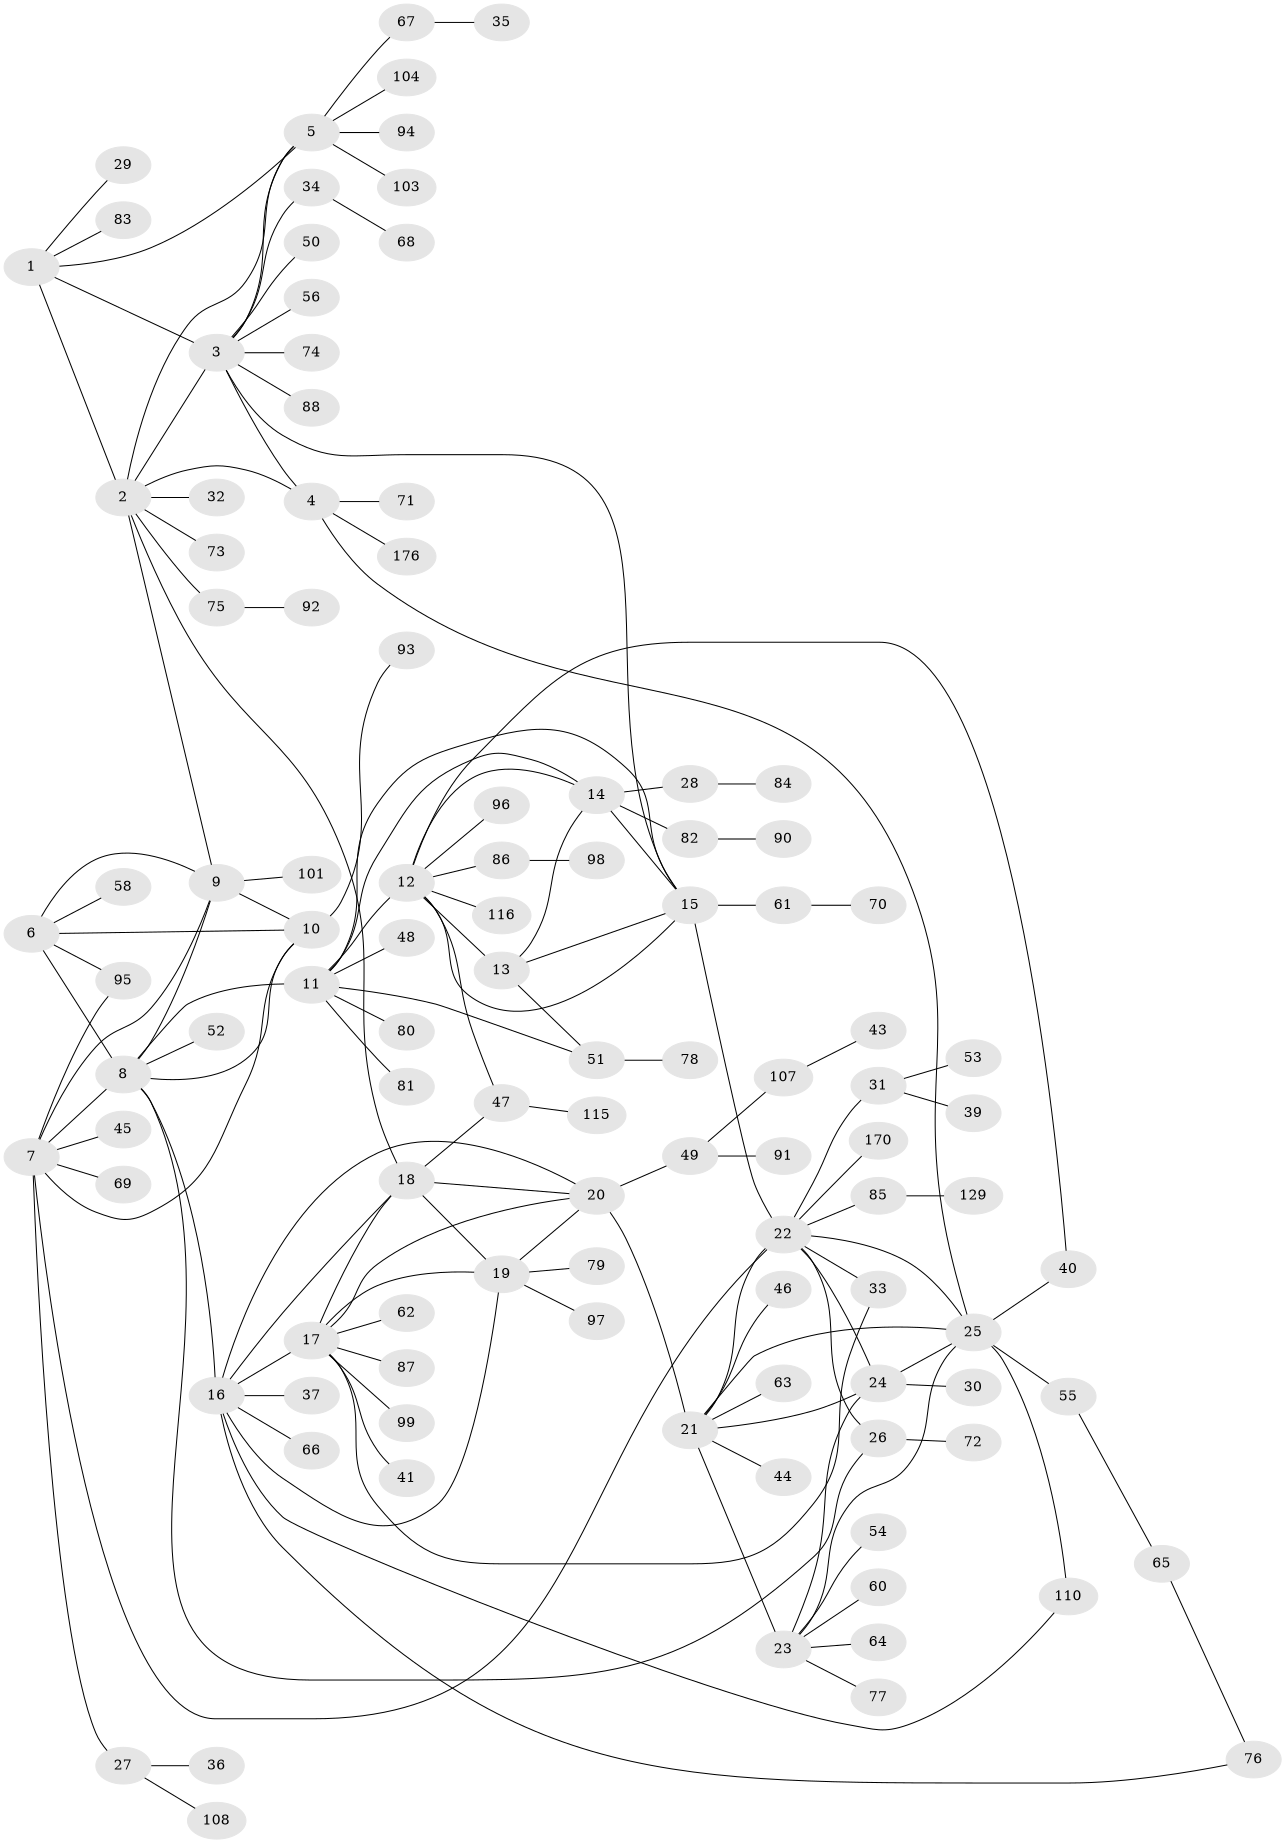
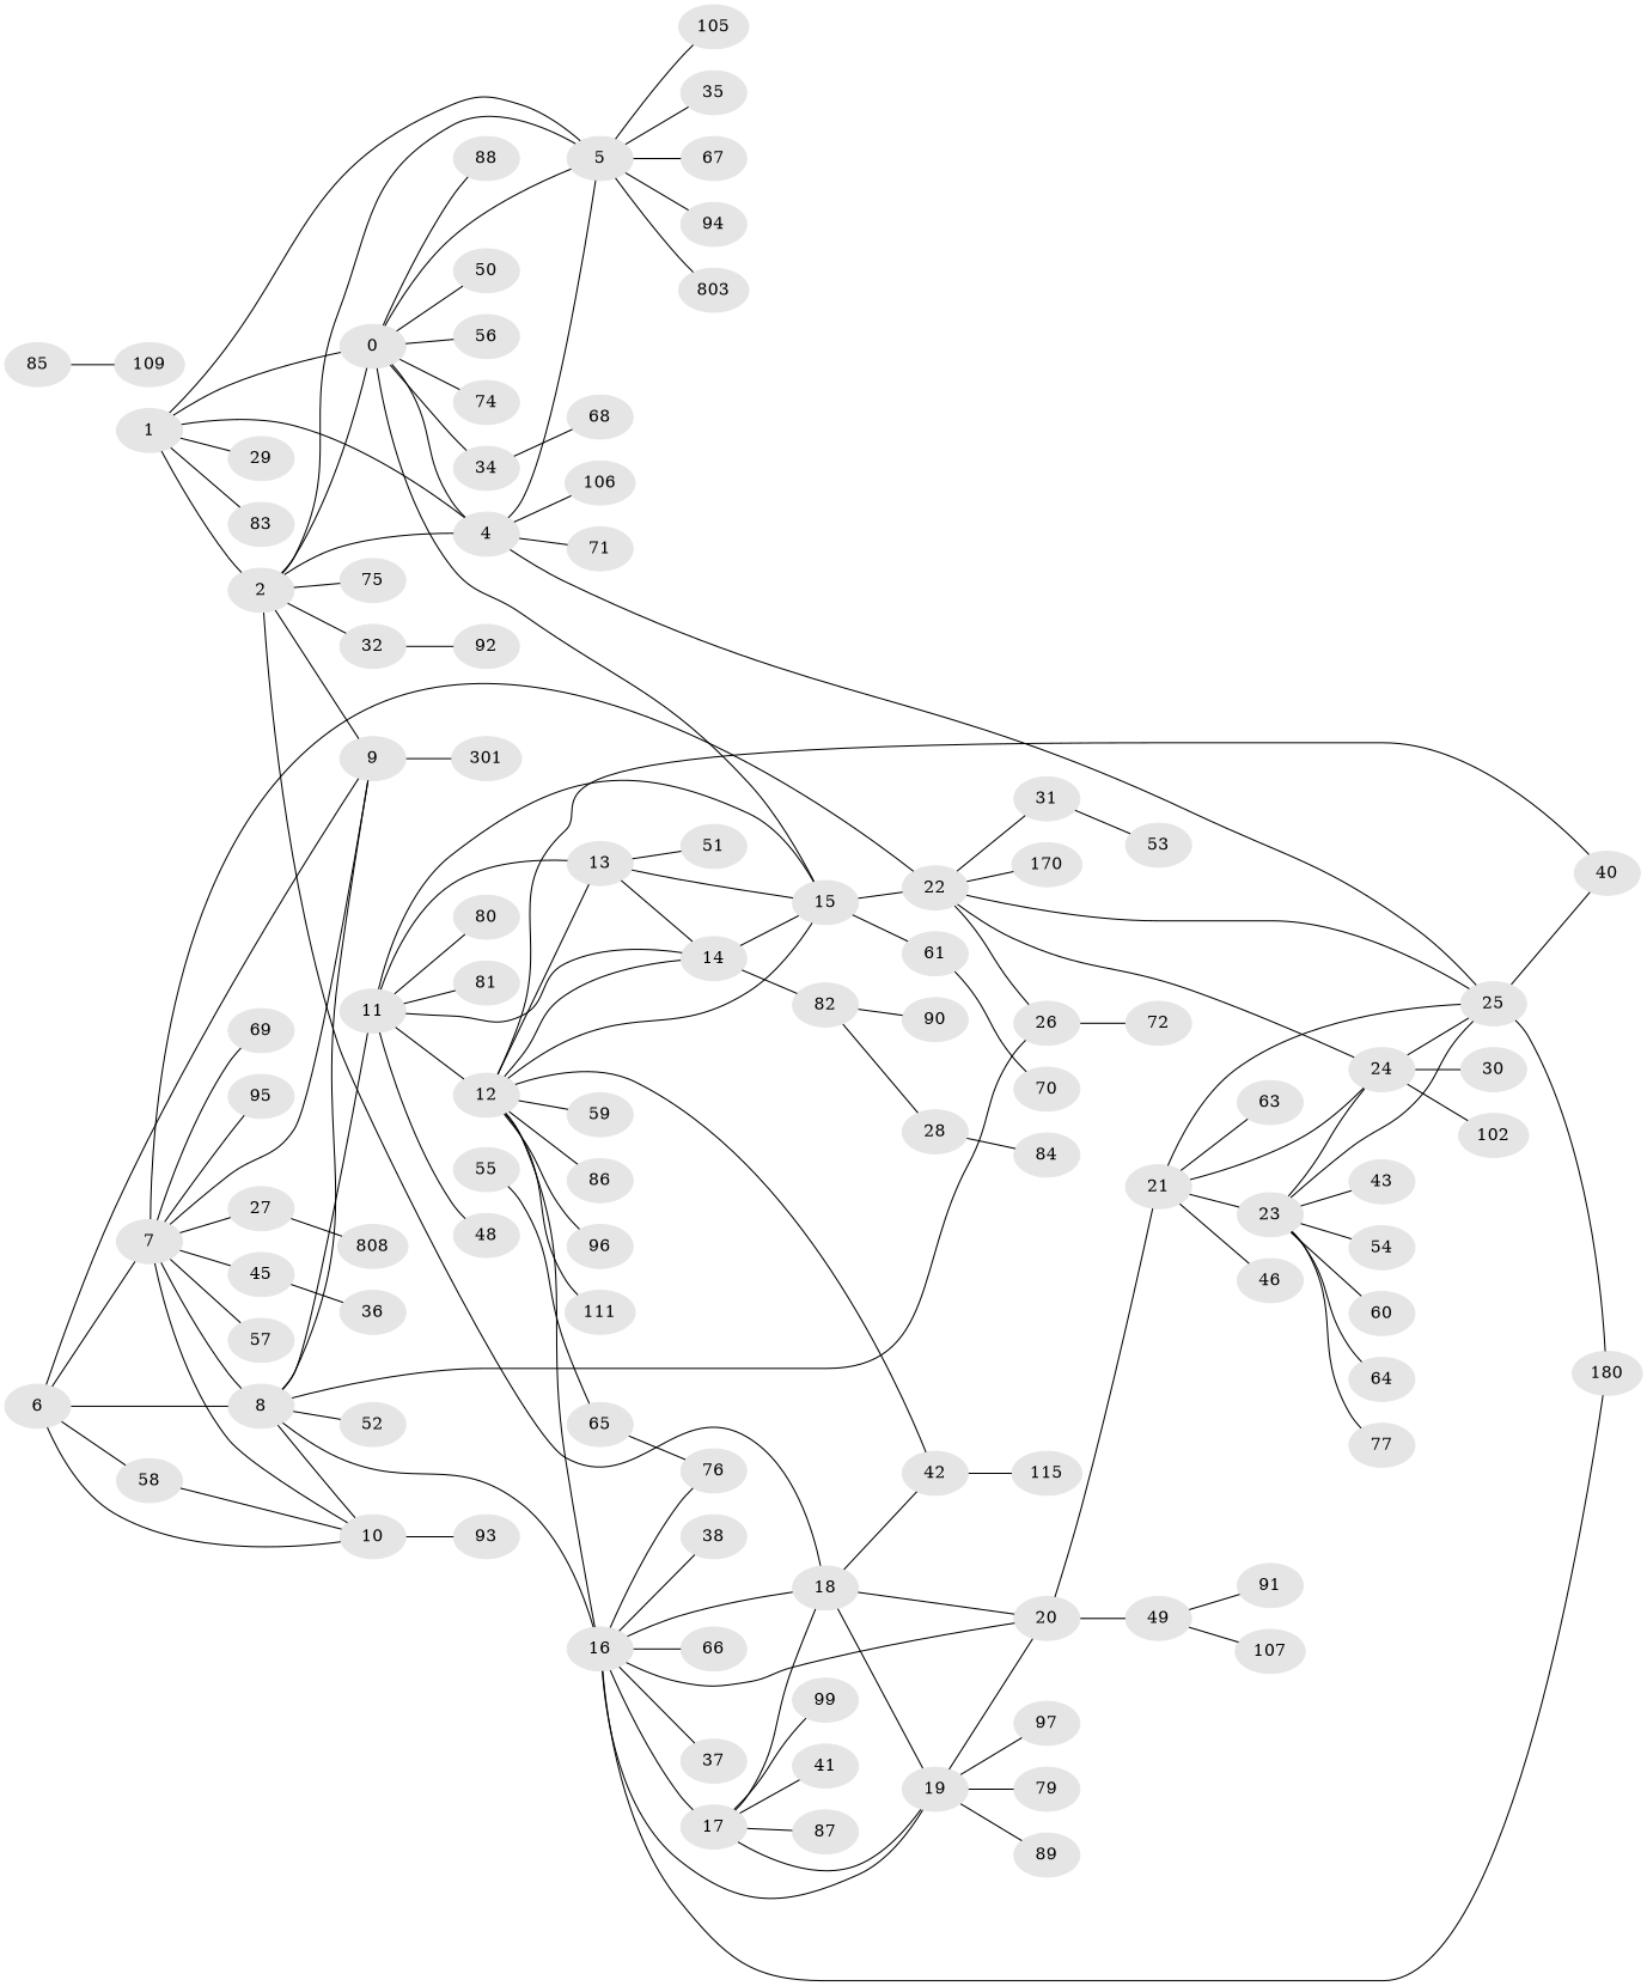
  graph {
    rankdir=LR
    node [color=gray90 style=filled]
    1
    2
-   3
+   3 [label=0]
    4
    5
    29
    83
    9
    18
    32
-   73
    75
    15
    34
    50
    56
    74
    88
    25
    71
-   106 [label=176]
+   106
    35
    67
    94
-   103
-   105 [label=104]
+   103 [label=803]
+   105
    10
-   101
-   47
+   101 [label=301]
+   47 [label=42]
    19
    20
    92
    22
    61
    68
    40
-   110
+   110 [label=180]
    55
    6
    7
    8
    58
    27
    45
+   57
    69
    95
    11
    16
    26
    52
    93
-   33
    24
    31
    85
    n57 [label=170]
    36
-   108
+   108 [label=808]
    12
    13
    14
    48
    80
    81
    17
    37
+   38
    66
    76
    72
+   59
    86
    96
-   111 [label=116]
+   111
    51
    28
    82
    n79 [label=115]
-   98
-   78
    84
    90
    70
    41
-   62
    87
    99
    79
+   89
    97
    21
    49
    23
-   44
    46
    63
    91
    107
    43
    54
    60
    64
    77
    30
-   39
+   102
    53
-   109 [label=129]
+   109
    65
    1 -- 2
    1 -- 3
+   1 -- 4
    1 -- 5
    1 -- 29
    1 -- 83
    2 -- 3
    2 -- 4
    2 -- 5
    2 -- 9
    2 -- 18
    2 -- 32
-   2 -- 73
    2 -- 75
    3 -- 4
    3 -- 5
    3 -- 15
    3 -- 34
    3 -- 50
    3 -- 56
    3 -- 74
    3 -- 88
+   4 -- 5
    4 -- 25
    4 -- 71
    4 -- 106
-   67 -- 35
+   5 -- 35
    5 -- 67
    5 -- 94
    5 -- 103
    5 -- 105
-   9 -- 10
+   58 -- 10
    9 -- 101
    18 -- 47
    18 -- 19
    18 -- 20
-   75 -- 92
+   32 -- 92
    15 -- 22
    15 -- 61
    34 -- 68
    25 -- 40
    25 -- 110
-   25 -- 55
    10 -- 93
    47 -- n79
    19 -- 20
    19 -- 79
+   19 -- 89
    19 -- 97
    20 -- 21
    20 -- 49
    22 -- 25
    22 -- 26
-   22 -- 33
    22 -- 24
    22 -- 31
-   22 -- 85
    22 -- n57
    61 -- 70
    55 -- 65
    6 -- 9
    6 -- 10
-   6 -- 95
+   6 -- 7
    6 -- 8
    6 -- 58
    7 -- 9
    7 -- 10
    7 -- 22
    7 -- 8
    7 -- 27
    7 -- 45
+   7 -- 57
    7 -- 69
    7 -- 95
    8 -- 9
    8 -- 10
    8 -- 11
    8 -- 16
    8 -- 26
    8 -- 52
-   27 -- 36
+   45 -- 36
    27 -- 108
    11 -- 15
    11 -- 12
-   11 -- 51
+   11 -- 13
    11 -- 14
    11 -- 48
    11 -- 80
    11 -- 81
    16 -- 18
    16 -- 19
    16 -- 20
    16 -- 110
    16 -- 17
    16 -- 37
+   16 -- 38
    16 -- 66
    16 -- 76
    26 -- 72
    24 -- 25
    24 -- 30
-   31 -- 39
+   24 -- 102
    31 -- 53
    85 -- 109
    12 -- 15
    12 -- 47
    12 -- 40
+   12 -- 16
    12 -- 13
    12 -- 14
+   12 -- 59
    12 -- 86
    12 -- 96
    12 -- 111
    13 -- 15
    13 -- 14
    13 -- 51
    14 -- 15
-   14 -- 28
+   82 -- 28
    14 -- 82
    17 -- 18
    17 -- 19
-   17 -- 20
-   17 -- 33
    17 -- 41
-   17 -- 62
    17 -- 87
    17 -- 99
-   86 -- 98
-   51 -- 78
    28 -- 84
    82 -- 90
    21 -- 25
-   21 -- 22
    21 -- 24
    21 -- 23
-   21 -- 44
    21 -- 46
    21 -- 63
    49 -- 91
    49 -- 107
    23 -- 25
    23 -- 24
-   107 -- 43
+   23 -- 43
    23 -- 54
    23 -- 60
    23 -- 64
    23 -- 77
    65 -- 76
  }
